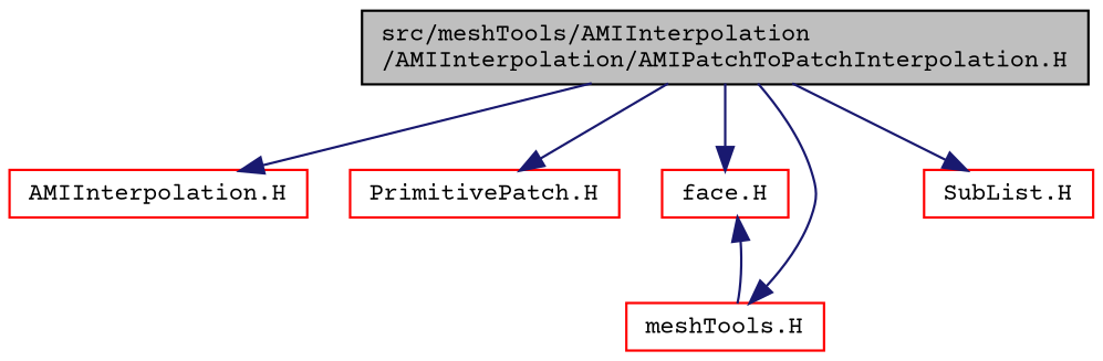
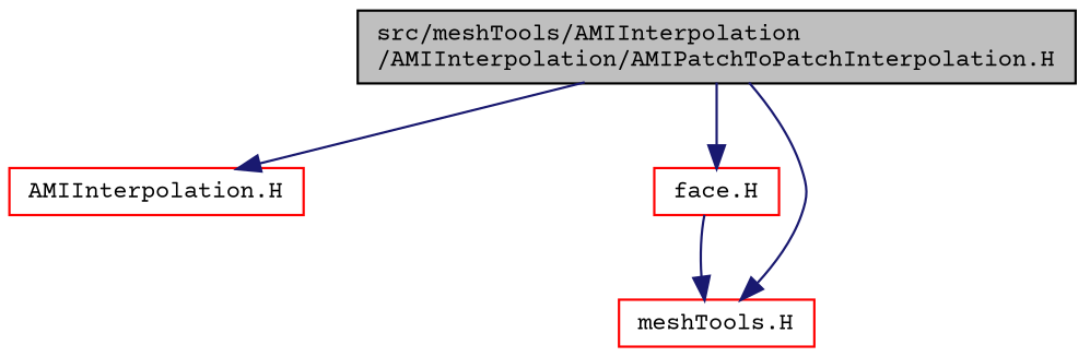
  digraph {
    fontname="Courier Prime"
    node [color=red fontname="Courier Prime" fontsize=10 shape=record]
    edge [color=midnightblue fontname="Courier Prime" fontsize=10 labelfontname=FreeSans labelfontsize=10 style=solid]
    n1 [color=black fillcolor=grey75 fontcolor=black height=0.2 label="src/meshTools/AMIInterpolation\l/AMIInterpolation/AMIPatchToPatchInterpolation.H" style=filled width=0.4]
    n2 [height=0.2 label="AMIInterpolation.H" width=0.4]
-   n3 [height=0.2 label="PrimitivePatch.H" width=0.4]
    n4 [height=0.2 label="face.H" width=0.4]
    n5 [height=0.2 label="meshTools.H" width=0.4]
-   n6 [height=0.2 label="SubList.H" width=0.4]
    n1 -> n2
-   n1 -> n3
    n1 -> n4
    n1 -> n5
-   n1 -> n6
-   n5 -> n4
+   n4 -> n5
  }
